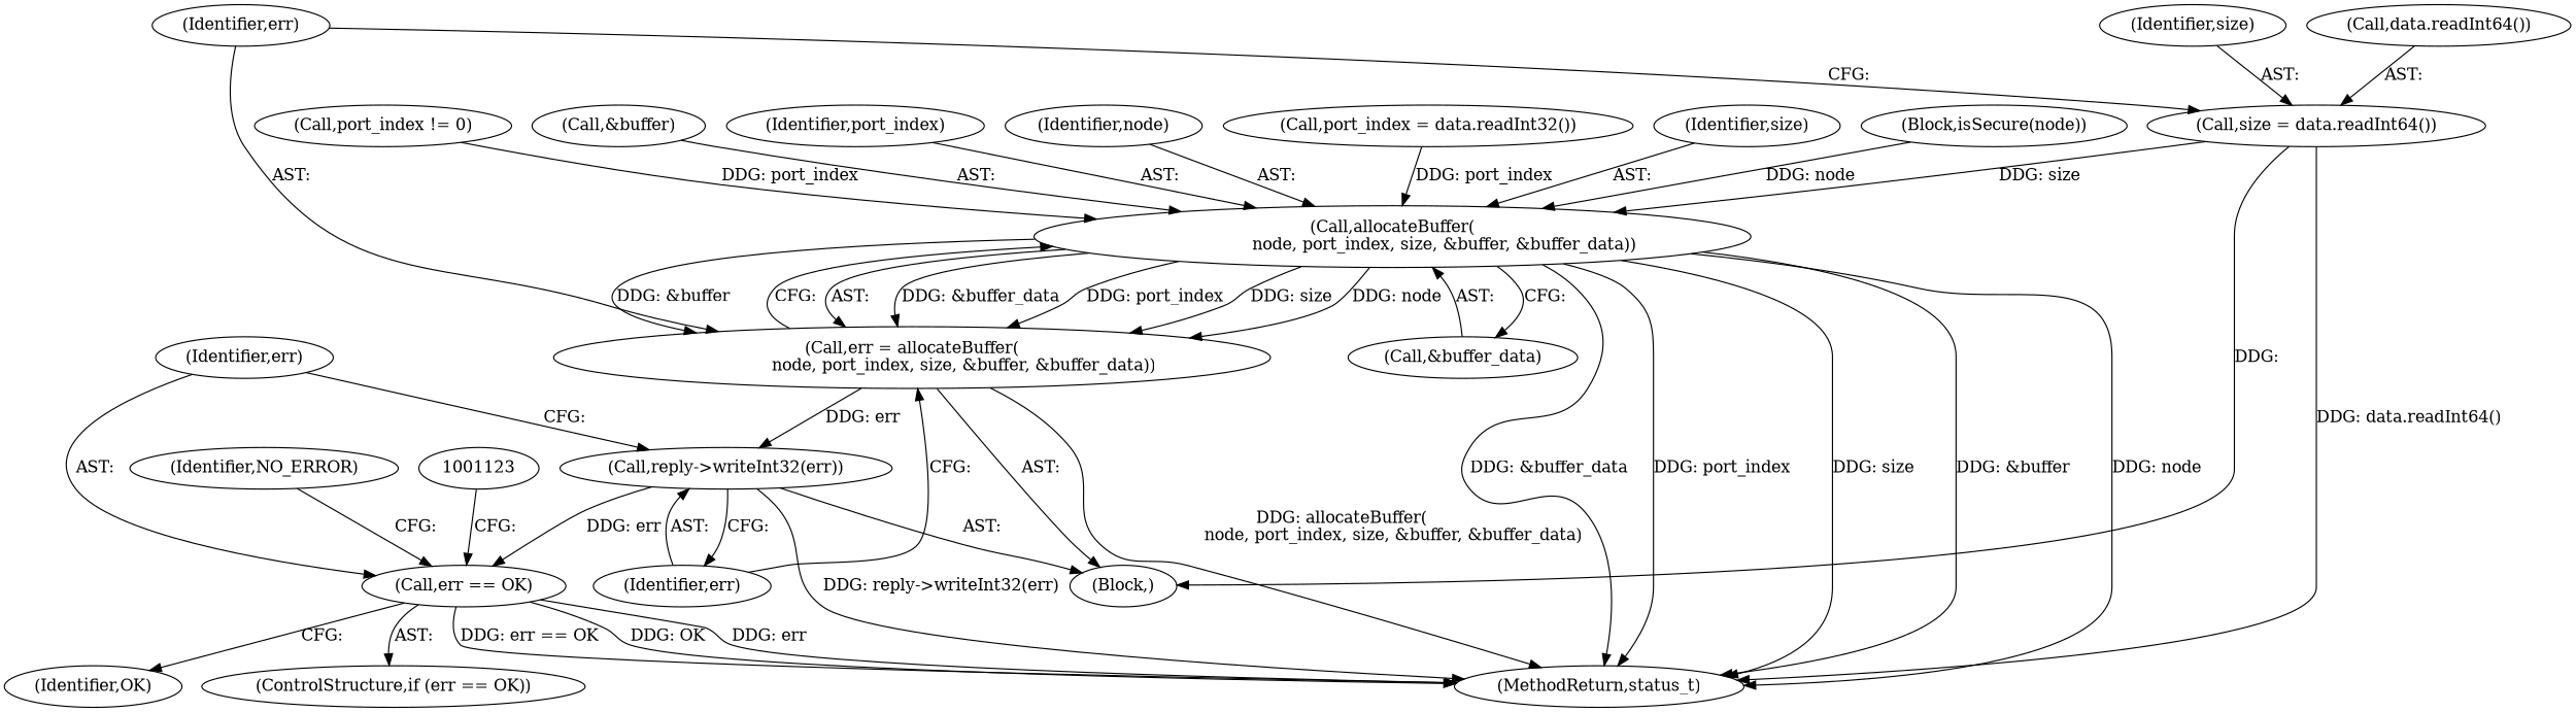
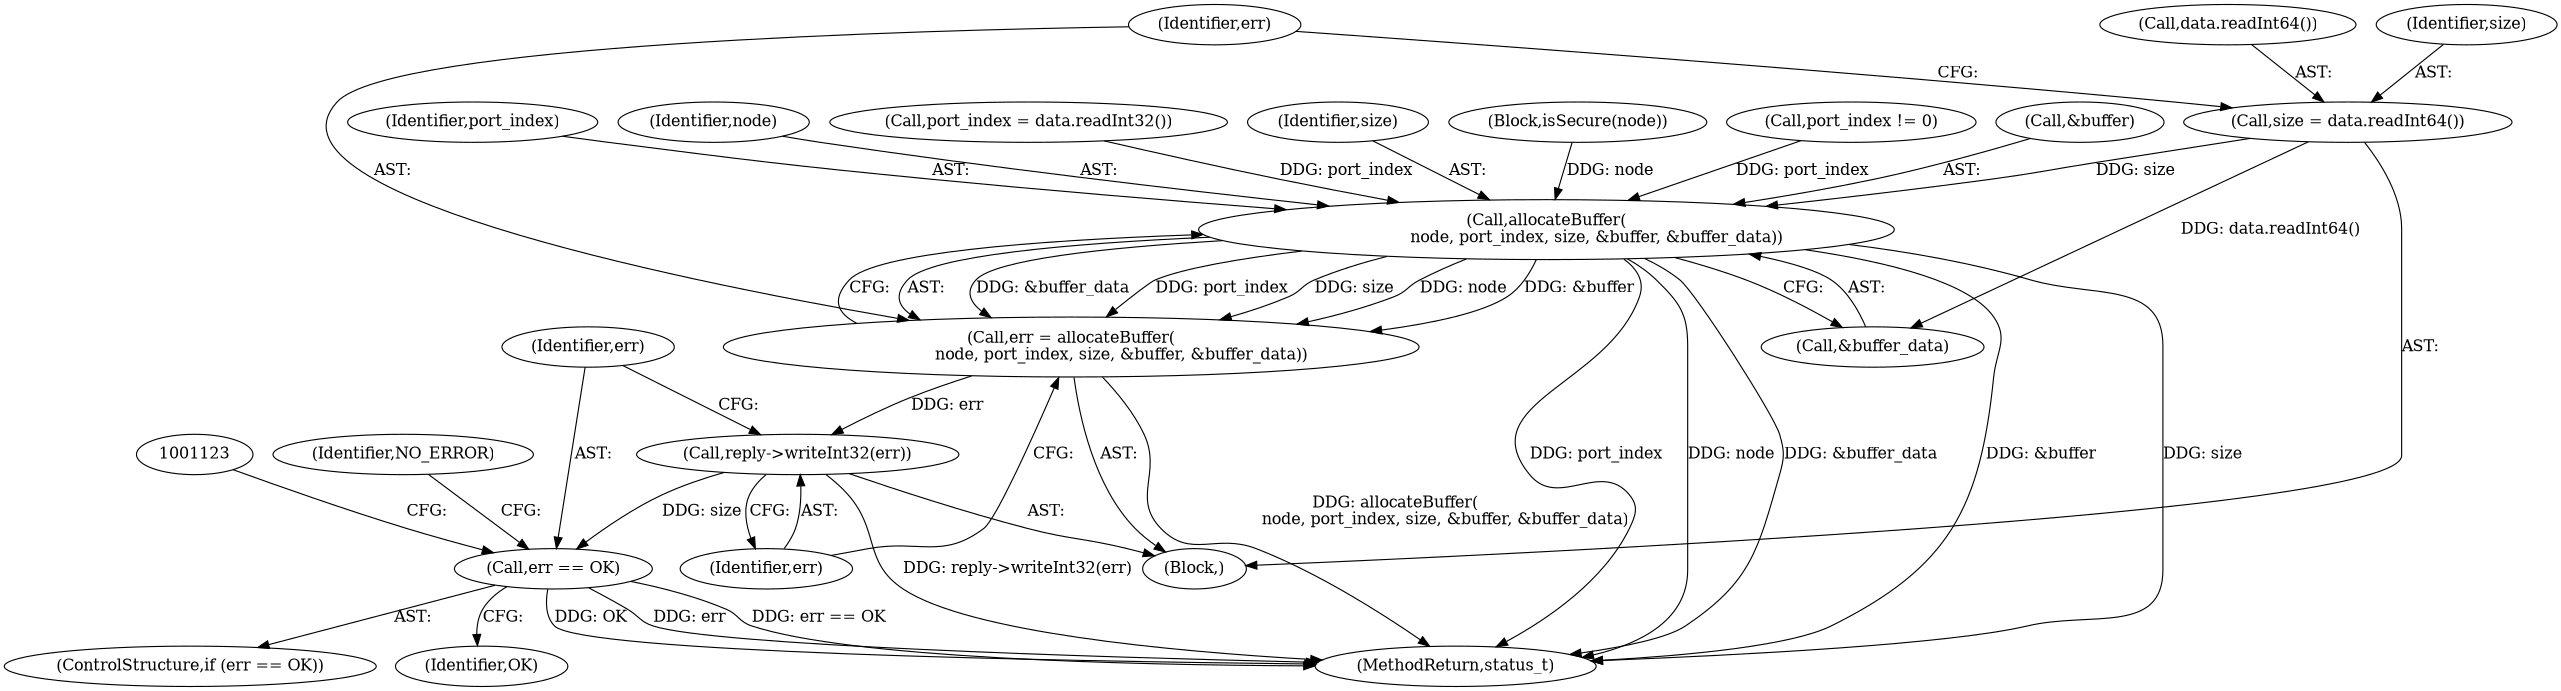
  digraph {
    n1 [label="(Call,size = data.readInt64())"]
    n2 [label="(Call,allocateBuffer(\n                    node, port_index, size, &buffer, &buffer_data))"]
    n3 [label="(MethodReturn,status_t)"]
    n4 [label="(Block,)"]
    n5 [label="(Call,err = allocateBuffer(\n                    node, port_index, size, &buffer, &buffer_data))"]
    n6 [label="(Call,&buffer_data)"]
    n7 [label="(Call,data.readInt64())"]
    n8 [label="(Call,reply->writeInt32(err))"]
    n9 [label="(Call,err == OK)"]
    n10 [label="(Identifier,err)"]
    n11 [label="(Identifier,OK)"]
    n12 [label="(ControlStructure,if (err == OK))"]
    n13 [label="(Identifier,err)"]
    n14 [label="(Call,&buffer)"]
    n15 [label="(Identifier,port_index)"]
    n16 [label="(Identifier,node)"]
    n17 [label="(Call,port_index = data.readInt32())"]
    n18 [label="(Identifier,NO_ERROR)"]
    n19 [label="(Identifier,size)"]
    n20 [label="(Block,isSecure(node))"]
    n21 [label="(Identifier,size)"]
    n22 [label="(Identifier,err)"]
    n23 [label="(Call,port_index != 0)"]
    1001123
    n1 -> n2 [label="DDG: size"]
-   n1 -> n3 [label="DDG: data.readInt64()"]
-   n1 -> n4 [label="DDG: "]
+   n1 -> n6 [label="DDG: data.readInt64()"]
+   n1 -> n4 [label="AST: "]
    n2 -> n3 [label="DDG: port_index"]
    n2 -> n3 [label="DDG: size"]
    n2 -> n3 [label="DDG: &buffer"]
    n2 -> n3 [label="DDG: node"]
    n2 -> n3 [label="DDG: &buffer_data"]
    n2 -> n5 [label="AST: "]
    n2 -> n5 [label="DDG: &buffer_data"]
    n2 -> n5 [label="DDG: port_index"]
    n2 -> n5 [label="DDG: size"]
    n2 -> n5 [label="DDG: node"]
    n2 -> n5 [label="DDG: &buffer"]
    n2 -> n6 [label="CFG: "]
    n5 -> n2 [label="CFG: "]
    n5 -> n3 [label="DDG: allocateBuffer(\n                    node, port_index, size, &buffer, &buffer_data)"]
    n5 -> n4 [label="AST: "]
    n5 -> n8 [label="DDG: err"]
    n6 -> n2 [label="AST: "]
    n7 -> n1 [label="AST: "]
    n8 -> n3 [label="DDG: reply->writeInt32(err)"]
    n8 -> n4 [label="AST: "]
-   n8 -> n9 [label="DDG: err"]
+   n8 -> n9 [label="DDG: size"]
    n8 -> n10 [label="CFG: "]
    n9 -> n3 [label="DDG: OK"]
    n9 -> n3 [label="DDG: err"]
    n9 -> n3 [label="DDG: err == OK"]
    n9 -> n11 [label="CFG: "]
    n9 -> n12 [label="AST: "]
    n10 -> n5 [label="CFG: "]
    n10 -> n8 [label="AST: "]
    n13 -> n1 [label="CFG: "]
    n13 -> n5 [label="AST: "]
    n14 -> n2 [label="AST: "]
    n15 -> n2 [label="AST: "]
    n16 -> n2 [label="AST: "]
    n17 -> n2 [label="DDG: port_index"]
    n18 -> n9 [label="CFG: "]
    n19 -> n2 [label="AST: "]
    n20 -> n2 [label="DDG: node"]
    n21 -> n1 [label="AST: "]
    n22 -> n8 [label="CFG: "]
    n22 -> n9 [label="AST: "]
    n23 -> n2 [label="DDG: port_index"]
    1001123 -> n9 [label="CFG: "]
  }
